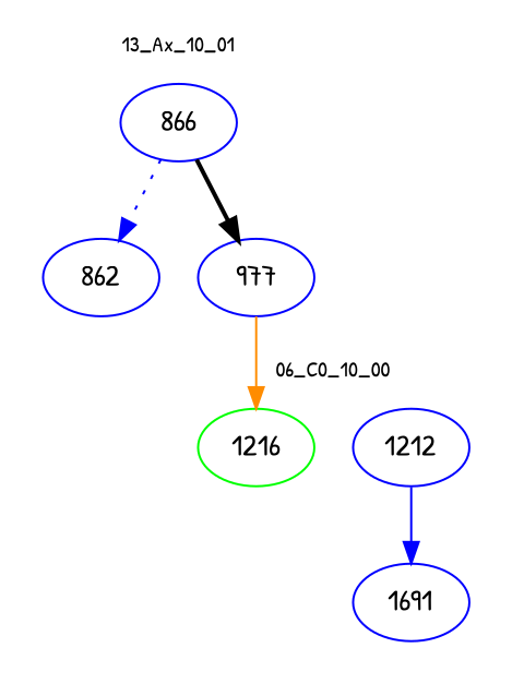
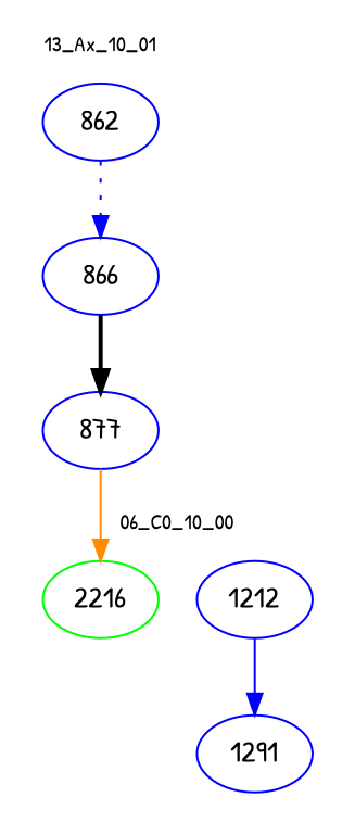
  digraph {
    fontname="Patrick Hand"
    node [color=blue fontname="Patrick Hand"]
    edge [color=blue fontname="Patrick Hand" style=solid]
    n1 [label=866]
    n2 [label=862]
-   n3 [label=977]
+   n3 [label=877]
    n4 [label=1212]
-   n5 [color=green label=1216]
-   n6 [label=1691]
+   n5 [color=green label=2216]
+   n6 [label=1291]
    subgraph cluster_1 {
      color=white
      fontsize=10
      label="13_Ax_10_01"
      n1
      n2
      n3
    }
    subgraph cluster_2 {
      color=white
      fontsize=10
      label="06_C0_10_00"
      n4
      n5
      n6
    }
-   n1 -> n2 [style=dotted]
+   n2 -> n1 [style=dotted]
    n1 -> n3 [color=black style=bold]
    n3 -> n5 [color=darkorange]
    n4 -> n6
  }
